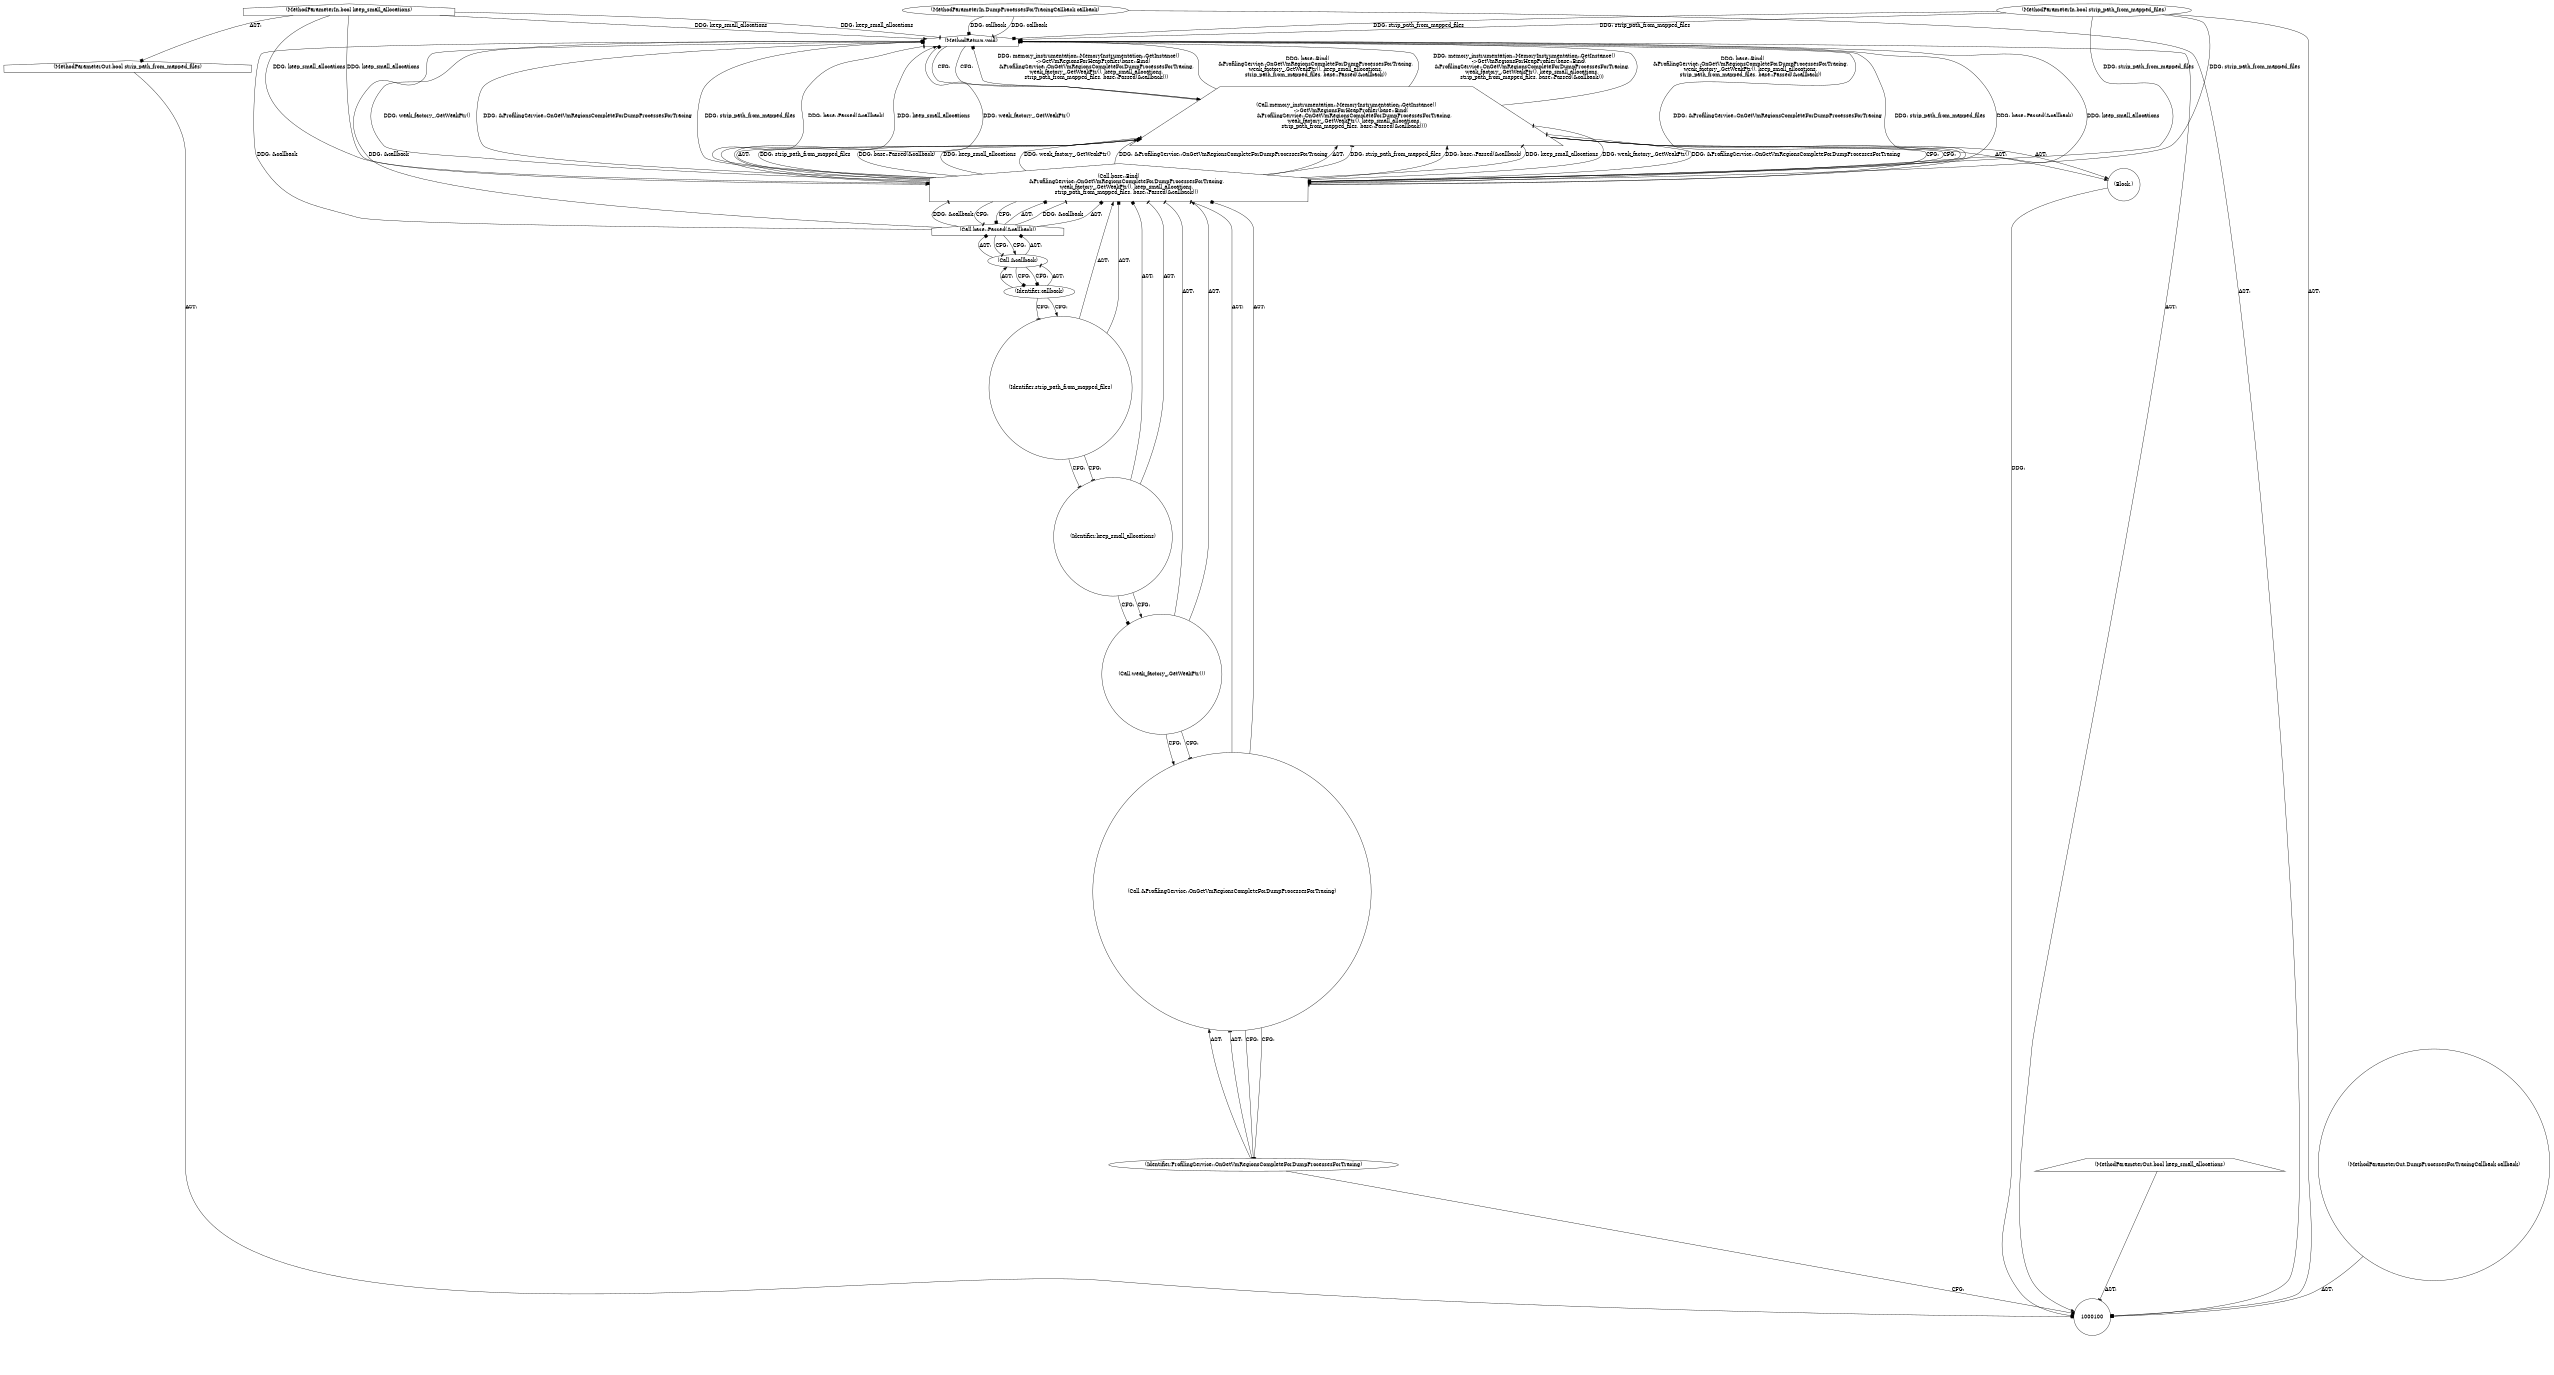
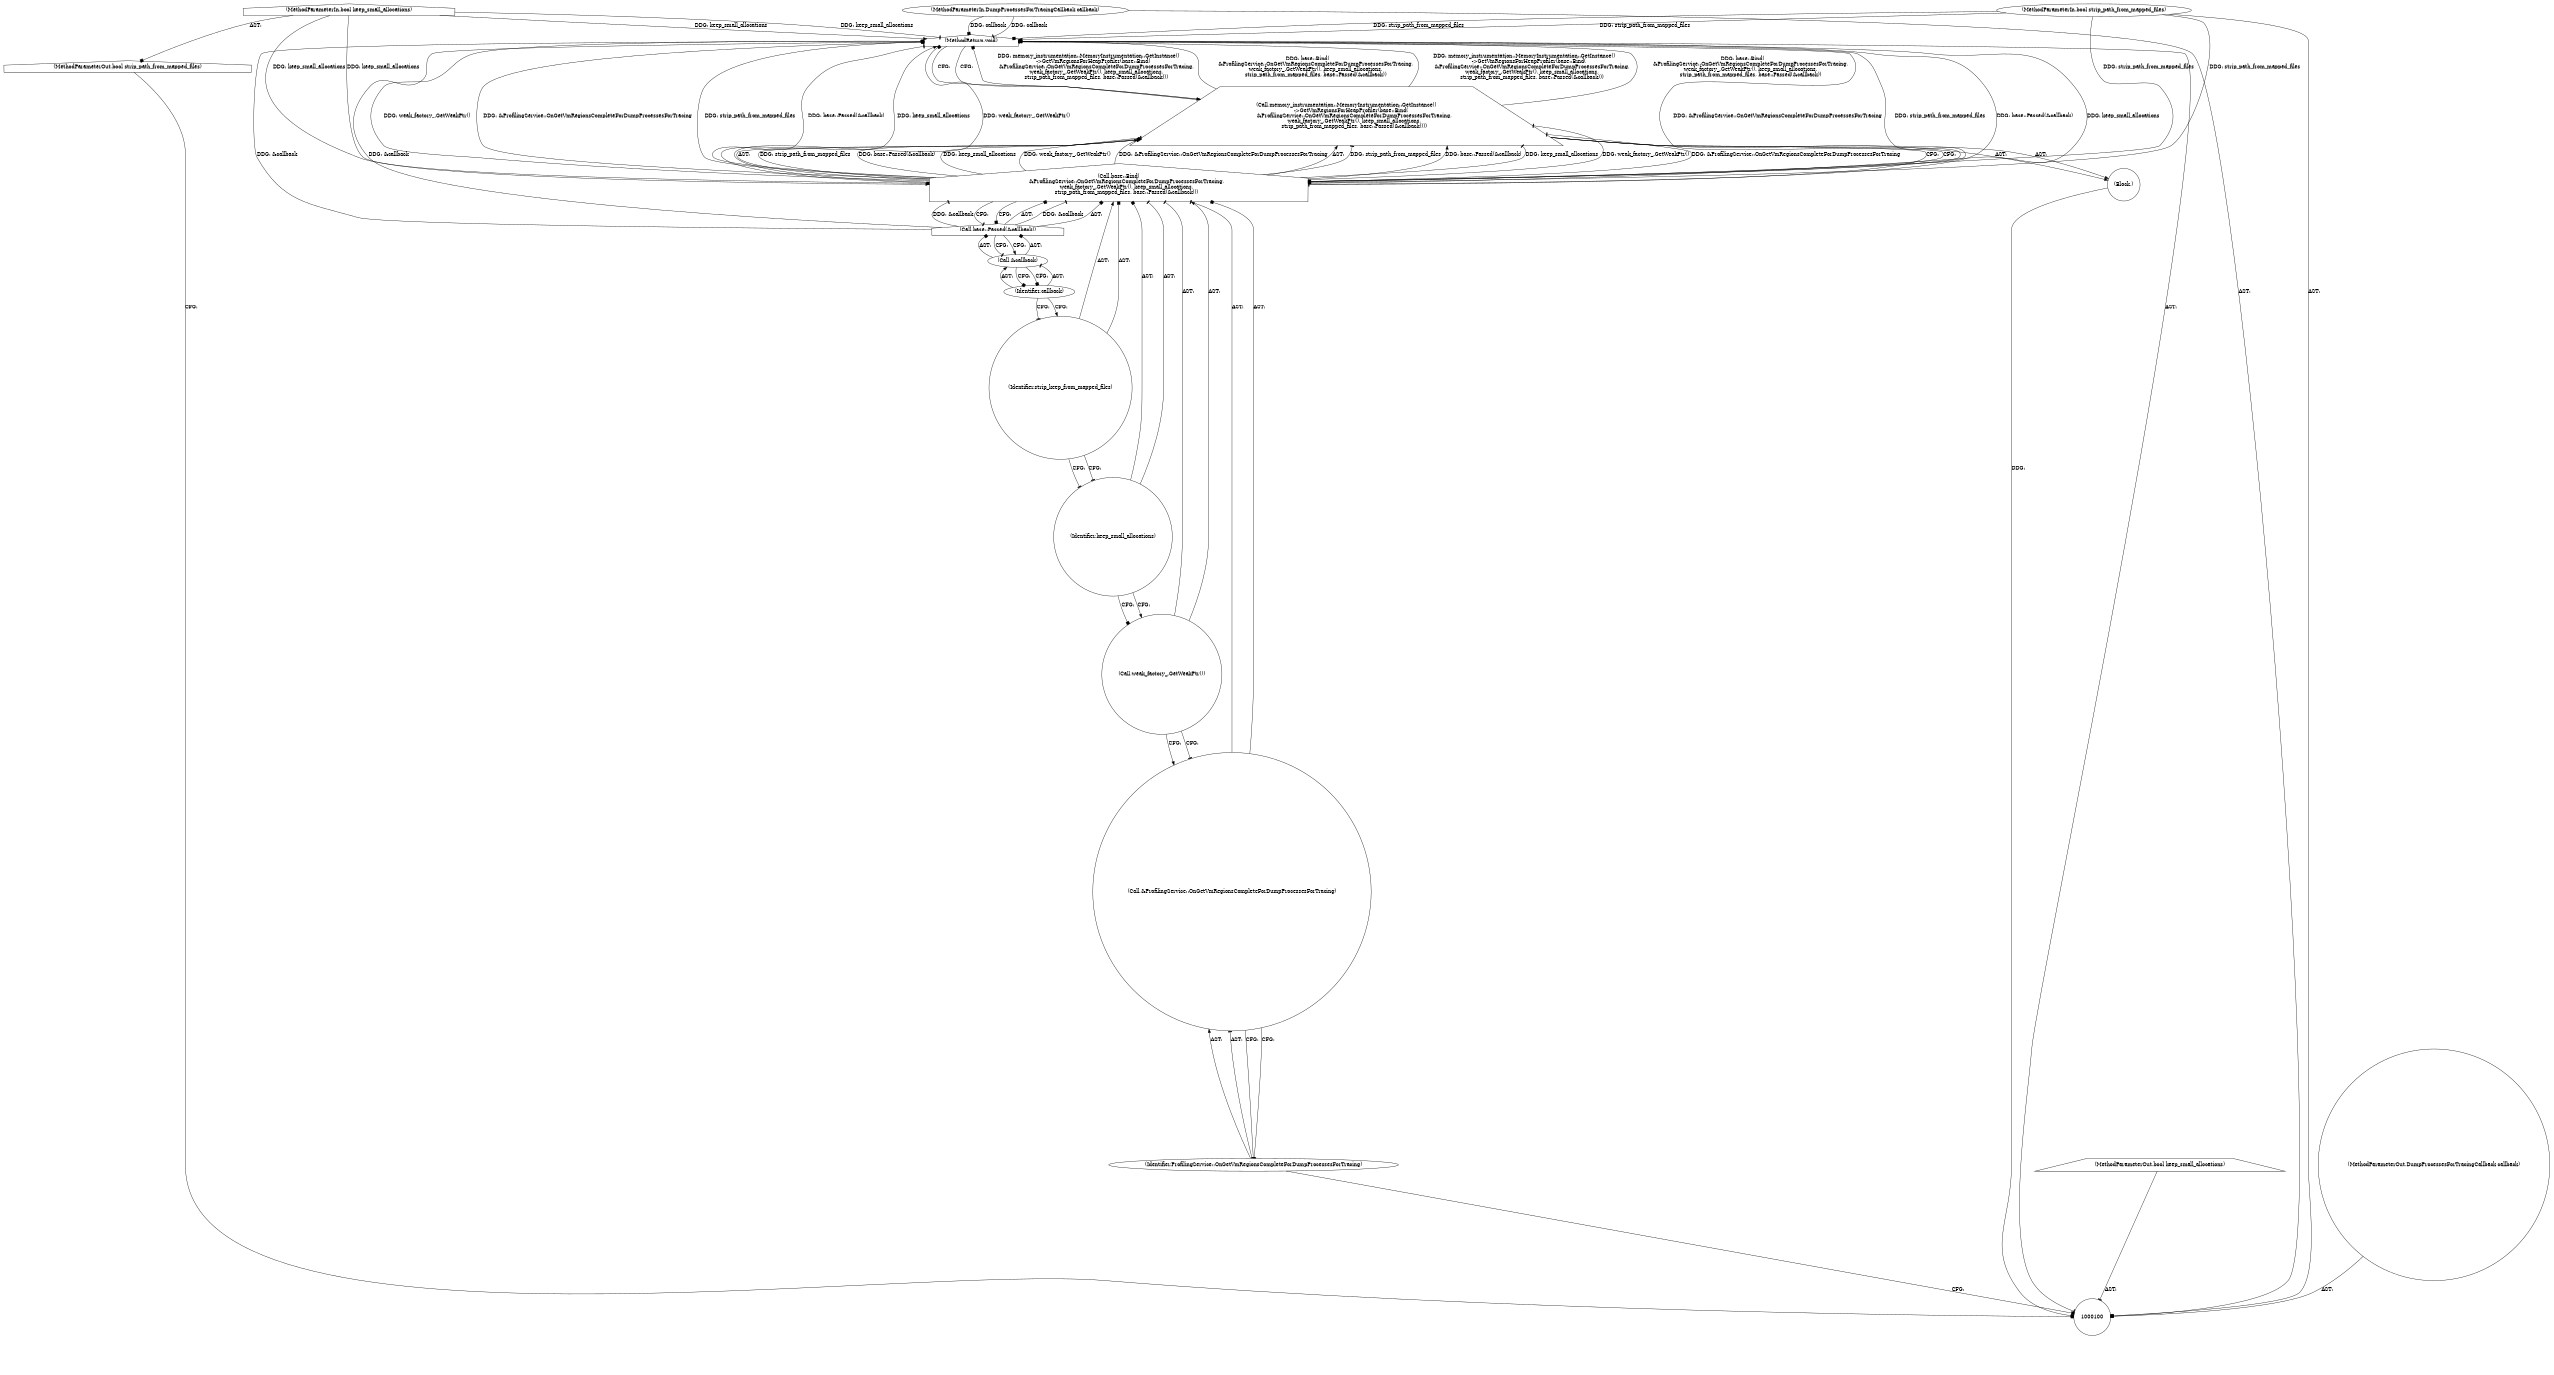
  digraph {
    node [shape=circle]
    edge [arrowhead=tee]
    n1 [label="(MethodReturn,void)" shape=house]
    n2 [label="(Call,memory_instrumentation::MemoryInstrumentation::GetInstance()\n      ->GetVmRegionsForHeapProfiler(base::Bind(\n          &ProfilingService::OnGetVmRegionsCompleteForDumpProcessesForTracing,\n          weak_factory_.GetWeakPtr(), keep_small_allocations,\n          strip_path_from_mapped_files, base::Passed(&callback))))" shape=trapezium]
    1000100
    n4 [label="(Call,base::Bind(\n          &ProfilingService::OnGetVmRegionsCompleteForDumpProcessesForTracing,\n          weak_factory_.GetWeakPtr(), keep_small_allocations,\n          strip_path_from_mapped_files, base::Passed(&callback)))" shape=house]
    n5 [label="(Block,)"]
    n6 [label="(MethodParameterIn,bool keep_small_allocations)" shape=house]
    n7 [label="(MethodParameterOut,bool strip_path_from_mapped_files)" shape=house]
    n8 [label="(Call,base::Passed(&callback))" shape=house]
    n9 [label="(MethodParameterOut,bool keep_small_allocations)" shape=trapezium]
    n10 [label="(MethodParameterIn,bool strip_path_from_mapped_files)" shape=ellipse]
    n11 [label="(MethodParameterIn,DumpProcessesForTracingCallback callback)" shape=ellipse]
    n12 [label="(MethodParameterOut,DumpProcessesForTracingCallback callback)"]
    n13 [label="(Call,&callback)" shape=ellipse]
    n14 [label="(Call,&ProfilingService::OnGetVmRegionsCompleteForDumpProcessesForTracing)"]
    n15 [label="(Identifier,ProfilingService::OnGetVmRegionsCompleteForDumpProcessesForTracing)" shape=ellipse]
    n16 [label="(Call,weak_factory_.GetWeakPtr())"]
    n17 [label="(Identifier,keep_small_allocations)"]
-   n18 [label="(Identifier,strip_path_from_mapped_files)"]
+   n18 [label="(Identifier,strip_keep_from_mapped_files)"]
    n19 [label="(Identifier,callback)" shape=ellipse]
    n1 -> n2 [arrowhead=normal label="CFG: "]
    n1 -> n2 [arrowhead=normal label="CFG: "]
-   n1 -> 1000100 [arrowhead=normal label="AST: "]
+   n1 -> 1000100 [label="AST: "]
    n2 -> n1 [arrowhead=box label="DDG: memory_instrumentation::MemoryInstrumentation::GetInstance()\n      ->GetVmRegionsForHeapProfiler(base::Bind(\n          &ProfilingService::OnGetVmRegionsCompleteForDumpProcessesForTracing,\n          weak_factory_.GetWeakPtr(), keep_small_allocations,\n          strip_path_from_mapped_files, base::Passed(&callback)))"]
    n2 -> n1 [label="DDG: base::Bind(\n          &ProfilingService::OnGetVmRegionsCompleteForDumpProcessesForTracing,\n          weak_factory_.GetWeakPtr(), keep_small_allocations,\n          strip_path_from_mapped_files, base::Passed(&callback))"]
    n2 -> n1 [arrowhead=normal label="DDG: memory_instrumentation::MemoryInstrumentation::GetInstance()\n      ->GetVmRegionsForHeapProfiler(base::Bind(\n          &ProfilingService::OnGetVmRegionsCompleteForDumpProcessesForTracing,\n          weak_factory_.GetWeakPtr(), keep_small_allocations,\n          strip_path_from_mapped_files, base::Passed(&callback)))"]
    n2 -> n1 [arrowhead=box label="DDG: base::Bind(\n          &ProfilingService::OnGetVmRegionsCompleteForDumpProcessesForTracing,\n          weak_factory_.GetWeakPtr(), keep_small_allocations,\n          strip_path_from_mapped_files, base::Passed(&callback))"]
    n2 -> n4 [label="CFG: "]
    n2 -> n4 [arrowhead=box label="CFG: "]
    n2 -> n5 [arrowhead=normal label="AST: "]
    n2 -> n5 [arrowhead=normal label="AST: "]
    n4 -> n1 [arrowhead=normal label="DDG: &ProfilingService::OnGetVmRegionsCompleteForDumpProcessesForTracing"]
    n4 -> n1 [arrowhead=box label="DDG: strip_path_from_mapped_files"]
    n4 -> n1 [arrowhead=normal label="DDG: base::Passed(&callback)"]
    n4 -> n1 [label="DDG: keep_small_allocations"]
    n4 -> n1 [arrowhead=box label="DDG: weak_factory_.GetWeakPtr()"]
    n4 -> n1 [arrowhead=box label="DDG: &ProfilingService::OnGetVmRegionsCompleteForDumpProcessesForTracing"]
    n4 -> n1 [arrowhead=box label="DDG: strip_path_from_mapped_files"]
    n4 -> n1 [label="DDG: base::Passed(&callback)"]
    n4 -> n1 [arrowhead=normal label="DDG: keep_small_allocations"]
    n4 -> n1 [arrowhead=box label="DDG: weak_factory_.GetWeakPtr()"]
    n4 -> n2 [arrowhead=normal label="AST: "]
    n4 -> n2 [label="DDG: strip_path_from_mapped_files"]
    n4 -> n2 [label="DDG: base::Passed(&callback)"]
    n4 -> n2 [label="DDG: keep_small_allocations"]
    n4 -> n2 [label="DDG: weak_factory_.GetWeakPtr()"]
    n4 -> n2 [arrowhead=box label="DDG: &ProfilingService::OnGetVmRegionsCompleteForDumpProcessesForTracing"]
    n4 -> n2 [arrowhead=normal label="AST: "]
    n4 -> n2 [label="DDG: strip_path_from_mapped_files"]
    n4 -> n2 [arrowhead=normal label="DDG: base::Passed(&callback)"]
    n4 -> n2 [label="DDG: keep_small_allocations"]
    n4 -> n2 [label="DDG: weak_factory_.GetWeakPtr()"]
    n4 -> n2 [label="DDG: &ProfilingService::OnGetVmRegionsCompleteForDumpProcessesForTracing"]
    n4 -> n8 [label="CFG: "]
    n4 -> n8 [arrowhead=box label="CFG: "]
    n5 -> 1000100 [arrowhead=box label="DDG: "]
    n6 -> n1 [arrowhead=normal label="DDG: keep_small_allocations"]
    n6 -> n1 [label="DDG: keep_small_allocations"]
    n6 -> n4 [arrowhead=box label="DDG: keep_small_allocations"]
    n6 -> n4 [arrowhead=normal label="DDG: keep_small_allocations"]
    n6 -> n7 [arrowhead=box label="AST: "]
-   n7 -> 1000100 [arrowhead=box label="AST: "]
+   n7 -> 1000100 [arrowhead=box label="CFG: "]
    n8 -> n1 [arrowhead=normal label="DDG: &callback"]
    n8 -> n1 [label="DDG: &callback"]
    n8 -> n4 [arrowhead=box label="AST: "]
    n8 -> n4 [label="DDG: &callback"]
    n8 -> n4 [arrowhead=box label="AST: "]
    n8 -> n4 [label="DDG: &callback"]
    n8 -> n13 [label="CFG: "]
    n8 -> n13 [arrowhead=normal label="CFG: "]
    n9 -> 1000100 [label="AST: "]
    n10 -> n1 [arrowhead=normal label="DDG: strip_path_from_mapped_files"]
    n10 -> n1 [arrowhead=box label="DDG: strip_path_from_mapped_files"]
    n10 -> 1000100 [arrowhead=box label="AST: "]
    n10 -> n4 [arrowhead=box label="DDG: strip_path_from_mapped_files"]
    n10 -> n4 [arrowhead=box label="DDG: strip_path_from_mapped_files"]
    n11 -> n1 [label="DDG: callback"]
    n11 -> n1 [arrowhead=box label="DDG: callback"]
    n11 -> 1000100 [arrowhead=box label="AST: "]
    n12 -> 1000100 [arrowhead=box label="AST: "]
    n13 -> n8 [arrowhead=box label="AST: "]
    n13 -> n8 [arrowhead=box label="AST: "]
    n13 -> n19 [arrowhead=box label="CFG: "]
    n13 -> n19 [arrowhead=box label="CFG: "]
    n14 -> n4 [label="AST: "]
    n14 -> n4 [arrowhead=box label="AST: "]
    n14 -> n15 [label="CFG: "]
    n14 -> n15 [label="CFG: "]
    n15 -> 1000100 [arrowhead=box label="CFG: "]
    n15 -> n14 [arrowhead=normal label="AST: "]
    n15 -> n14 [label="AST: "]
    n16 -> n4 [label="AST: "]
    n16 -> n4 [arrowhead=normal label="AST: "]
    n16 -> n14 [label="CFG: "]
    n16 -> n14 [arrowhead=normal label="CFG: "]
    n17 -> n4 [arrowhead=box label="AST: "]
    n17 -> n4 [label="AST: "]
    n17 -> n16 [arrowhead=normal label="CFG: "]
    n17 -> n16 [arrowhead=box label="CFG: "]
    n18 -> n4 [arrowhead=normal label="AST: "]
    n18 -> n4 [arrowhead=box label="AST: "]
    n18 -> n17 [label="CFG: "]
    n18 -> n17 [label="CFG: "]
    n19 -> n13 [label="AST: "]
    n19 -> n13 [arrowhead=normal label="AST: "]
    n19 -> n18 [arrowhead=normal label="CFG: "]
    n19 -> n18 [label="CFG: "]
  }
